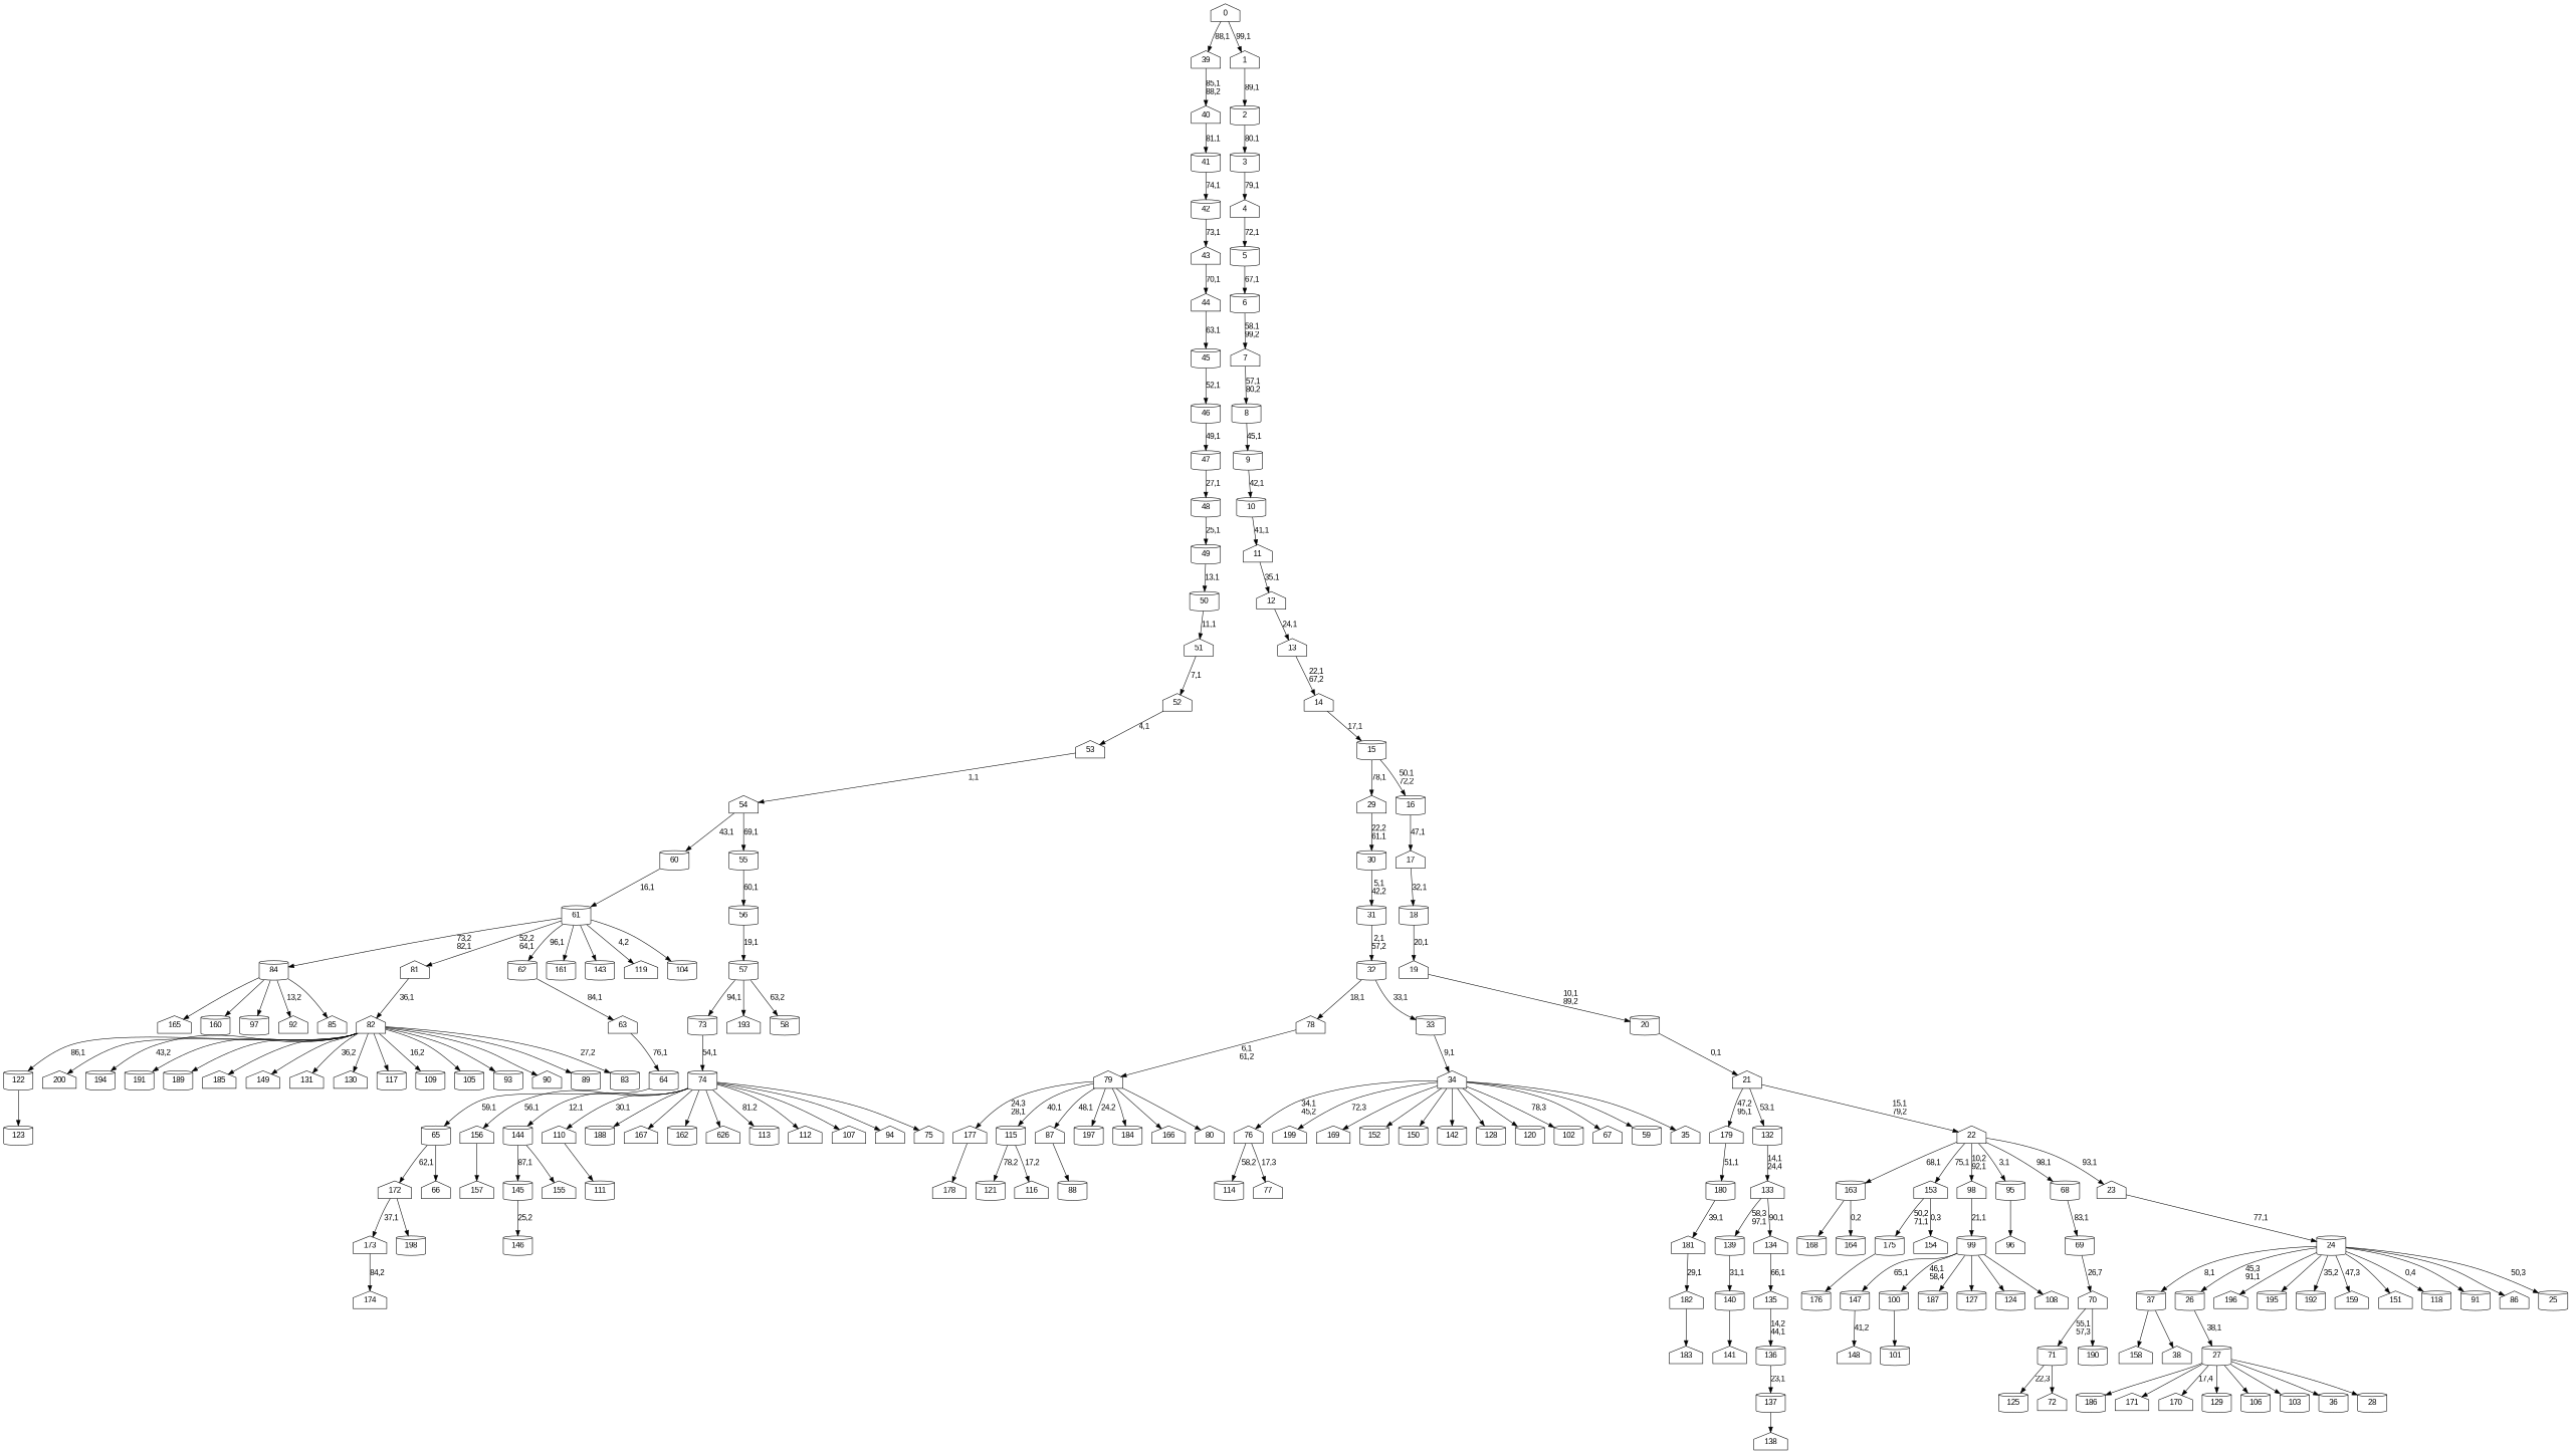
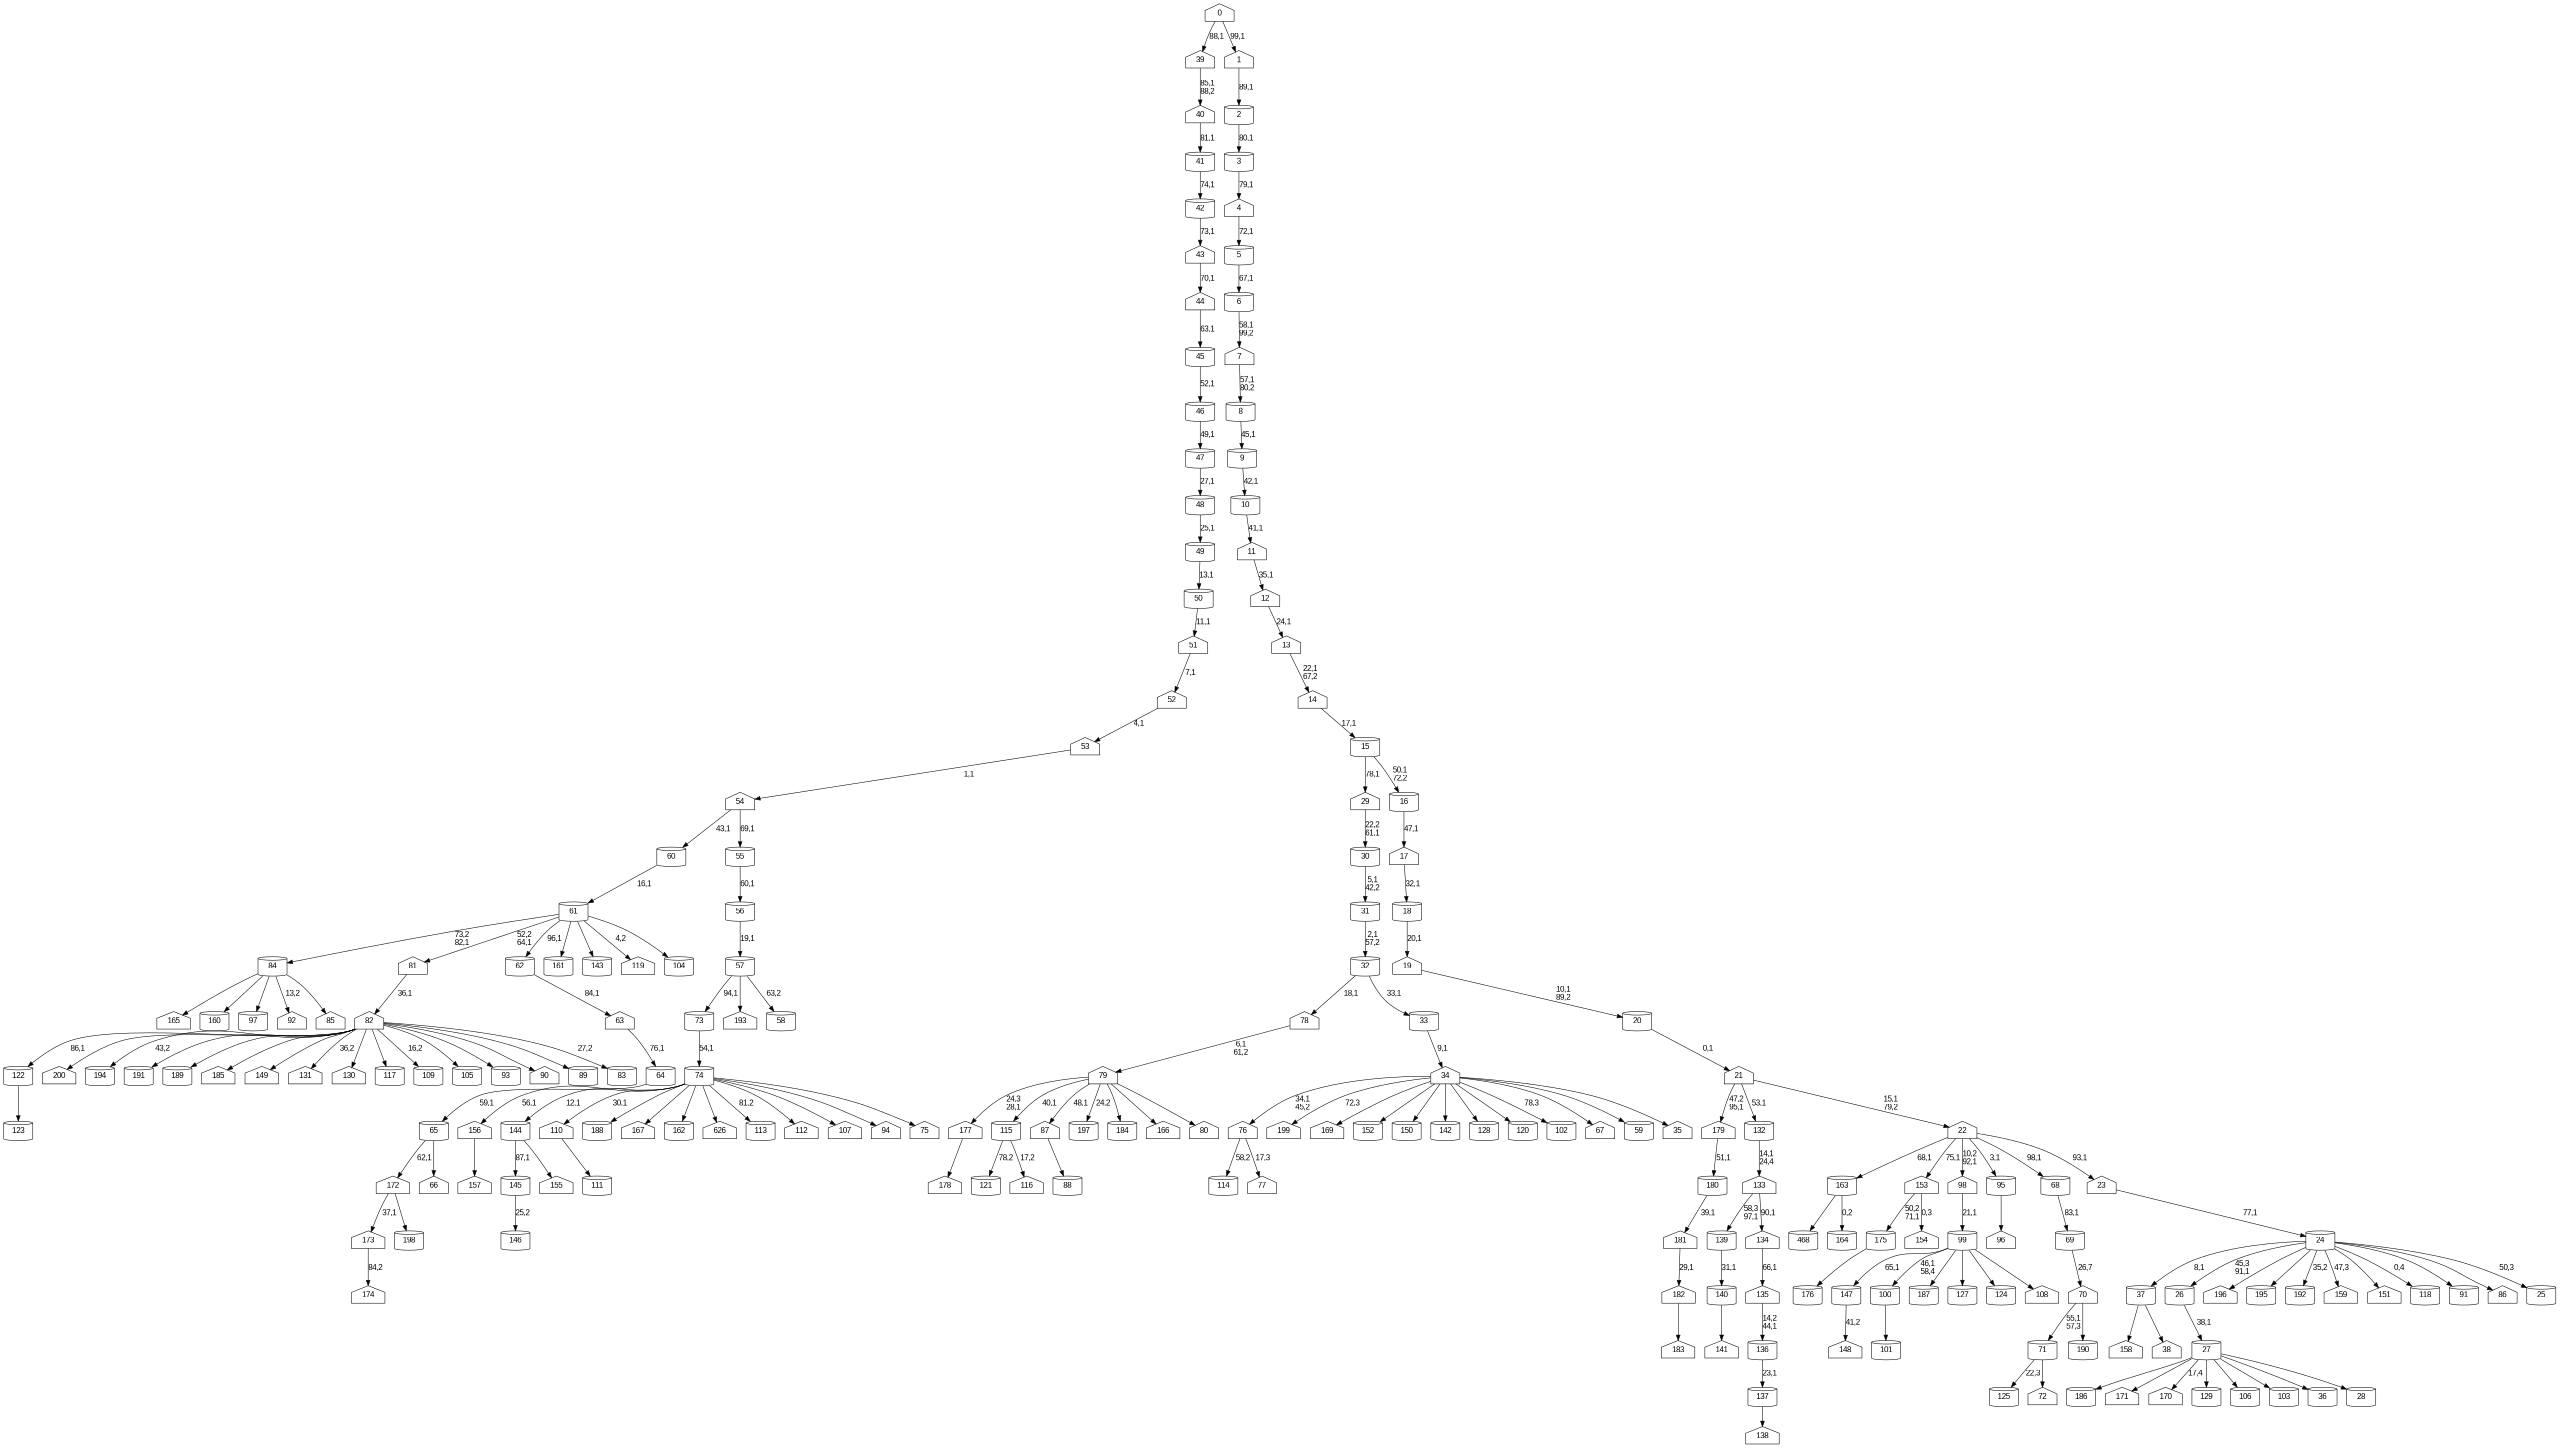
  digraph {
    fontname="Liberation Sans"
    node [fontname="Liberation Sans" shape=cylinder]
    edge [fontname="Liberation Sans"]
    182 [shape=house]
    183 [shape=house]
    181 [shape=house]
    180
    179 [shape=house]
    177 [shape=house]
    178 [shape=house]
    175
    176
    173 [shape=house]
    174 [shape=house]
    172 [shape=house]
    198
    163
-   168
+   168 [label=468]
    164
    156 [shape=house]
    157 [shape=house]
    153 [shape=house]
    154 [shape=house]
    148 [shape=house]
    147
    145
    146
    144
    155 [shape=house]
    141 [shape=house]
    140
    139
    138 [shape=house]
    137
    136
    135 [shape=house]
    134 [shape=house]
    133 [shape=house]
    132
    122
    123
    115
    121
    116 [shape=house]
    110 [shape=house]
    111
    100
    101
    99
    187
    127
    124
    108 [shape=house]
    98 [shape=house]
    96 [shape=house]
    95
    87 [shape=house]
    88
    165 [shape=house]
    84
    160
    97
    92 [shape=house]
    85 [shape=house]
    82 [shape=house]
    200 [shape=house]
    194
    191
    189
    185 [shape=house]
    149 [shape=house]
    131 [shape=house]
    130 [shape=house]
    117
    109
    105
    93
    90 [shape=house]
    89
    83
    81 [shape=house]
    79 [shape=house]
    197
    184
    166 [shape=house]
    80 [shape=house]
    78 [shape=house]
    76 [shape=house]
    114
    77 [shape=house]
    74
    188
    167 [shape=house]
    162
    n92 [label=626 shape=house]
    113
    112 [shape=house]
    107 [shape=house]
    94 [shape=house]
    75 [shape=house]
    73
    71
    125
    72 [shape=house]
    70 [shape=house]
    190
    69
    68
    65
    66 [shape=house]
    64
    63 [shape=house]
    62
    61
    161
    143
    119 [shape=house]
    104
    60
    57
    193 [shape=house]
    58
    56
    55
    54 [shape=house]
    53 [shape=house]
    52 [shape=house]
    51 [shape=house]
    50
    49
    48
    47
    46
    45
    44 [shape=house]
    43 [shape=house]
    42
    41
    40 [shape=house]
    39 [shape=house]
    158 [shape=house]
    37
    38 [shape=house]
    34 [shape=house]
    199 [shape=house]
    169 [shape=house]
    152
    150
    142
    128
    120
    102
    67 [shape=house]
    59
    35 [shape=house]
    33
    32
    31
    30
    29 [shape=house]
    27
    186
    171 [shape=house]
    170 [shape=house]
    129
    106
    103
    36
    28
    26
    24
    196 [shape=house]
    195
    192
    159 [shape=house]
    151 [shape=house]
    118
    91
    86 [shape=house]
    25
    23 [shape=house]
    22 [shape=house]
    21 [shape=house]
    20
    19 [shape=house]
    18
    17 [shape=house]
    16
    15
    14 [shape=house]
    13 [shape=house]
    12 [shape=house]
    11 [shape=house]
    10
    9
    8
    7 [shape=house]
    6
    5
    4 [shape=house]
    3
    2
    1 [shape=house]
    0 [shape=house]
    182 -> 183
    181 -> 182 [label="29,1"]
    180 -> 181 [label="39,1"]
    179 -> 180 [label="51,1"]
    177 -> 178
    175 -> 176
    173 -> 174 [label="84,2"]
    172 -> 173 [label="37,1"]
    172 -> 198
    163 -> 168
    163 -> 164 [label="0,2"]
    156 -> 157
    153 -> 175 [label="50,2\n71,1"]
    153 -> 154 [label="0,3"]
    147 -> 148 [label="41,2"]
    145 -> 146 [label="25,2"]
    144 -> 145 [label="87,1"]
    144 -> 155
    140 -> 141
    139 -> 140 [label="31,1"]
    137 -> 138
    136 -> 137 [label="23,1"]
    135 -> 136 [label="14,2\n44,1"]
    134 -> 135 [label="66,1"]
    133 -> 139 [label="58,3\n97,1"]
    133 -> 134 [label="90,1"]
    132 -> 133 [label="14,1\n24,4"]
    122 -> 123
    115 -> 121 [label="78,2"]
    115 -> 116 [label="17,2"]
    110 -> 111
    100 -> 101
    99 -> 147 [label="65,1"]
    99 -> 100 [label="46,1\n58,4"]
    99 -> 187
    99 -> 127
    99 -> 124
    99 -> 108
    98 -> 99 [label="21,1"]
    95 -> 96
    87 -> 88
    84 -> 165
    84 -> 160
    84 -> 97
    84 -> 92 [label="13,2"]
    84 -> 85
    82 -> 122 [label="86,1"]
    82 -> 200
    82 -> 194 [label="43,2"]
    82 -> 191
    82 -> 189
    82 -> 185
    82 -> 149
    82 -> 131 [label="36,2"]
    82 -> 130
    82 -> 117
    82 -> 109 [label="16,2"]
    82 -> 105
    82 -> 93
    82 -> 90
    82 -> 89
    82 -> 83 [label="27,2"]
    81 -> 82 [label="36,1"]
    79 -> 177 [label="24,3\n28,1"]
    79 -> 115 [label="40,1"]
    79 -> 87 [label="48,1"]
    79 -> 197 [label="24,2"]
    79 -> 184
    79 -> 166
    79 -> 80
    78 -> 79 [label="6,1\n61,2"]
    76 -> 114 [label="58,2"]
    76 -> 77 [label="17,3"]
    74 -> 156 [label="56,1"]
    74 -> 144 [label="12,1"]
    74 -> 110 [label="30,1"]
    74 -> 188
    74 -> 167
    74 -> 162
    74 -> n92
    74 -> 113 [label="81,2"]
    74 -> 112
    74 -> 107
    74 -> 94
    74 -> 75
    73 -> 74 [label="54,1"]
    71 -> 125 [label="22,3"]
    71 -> 72
    70 -> 71 [label="55,1\n57,3"]
    70 -> 190
    69 -> 70 [label="26,7"]
    68 -> 69 [label="83,1"]
    65 -> 172 [label="62,1"]
    65 -> 66
    64 -> 65 [label="59,1"]
    63 -> 64 [label="76,1"]
    62 -> 63 [label="84,1"]
    61 -> 84 [label="73,2\n82,1"]
    61 -> 81 [label="52,2\n64,1"]
    61 -> 62 [label="96,1"]
    61 -> 161
    61 -> 143
    61 -> 119 [label="4,2"]
    61 -> 104
    60 -> 61 [label="16,1"]
    57 -> 73 [label="94,1"]
    57 -> 193
    57 -> 58 [label="63,2"]
    56 -> 57 [label="19,1"]
    55 -> 56 [label="60,1"]
    54 -> 60 [label="43,1"]
    54 -> 55 [label="69,1"]
    53 -> 54 [label="1,1"]
    52 -> 53 [label="4,1"]
    51 -> 52 [label="7,1"]
    50 -> 51 [label="11,1"]
    49 -> 50 [label="13,1"]
    48 -> 49 [label="25,1"]
    47 -> 48 [label="27,1"]
    46 -> 47 [label="49,1"]
    45 -> 46 [label="52,1"]
    44 -> 45 [label="63,1"]
    43 -> 44 [label="70,1"]
    42 -> 43 [label="73,1"]
    41 -> 42 [label="74,1"]
    40 -> 41 [label="81,1"]
    39 -> 40 [label="85,1\n88,2"]
    37 -> 158
    37 -> 38
    34 -> 76 [label="34,1\n45,2"]
    34 -> 199 [label="72,3"]
    34 -> 169
    34 -> 152
    34 -> 150
    34 -> 142
    34 -> 128
    34 -> 120
    34 -> 102 [label="78,3"]
    34 -> 67
    34 -> 59
    34 -> 35
    33 -> 34 [label="9,1"]
    32 -> 78 [label="18,1"]
    32 -> 33 [label="33,1"]
    31 -> 32 [label="2,1\n57,2"]
    30 -> 31 [label="5,1\n42,2"]
    29 -> 30 [label="22,2\n61,1"]
    27 -> 186
    27 -> 171
    27 -> 170 [label="17,4"]
    27 -> 129
    27 -> 106
    27 -> 103
    27 -> 36
    27 -> 28
    26 -> 27 [label="38,1"]
    24 -> 37 [label="8,1"]
    24 -> 26 [label="45,3\n91,1"]
    24 -> 196
    24 -> 195
    24 -> 192 [label="35,2"]
    24 -> 159 [label="47,3"]
    24 -> 151
    24 -> 118 [label="0,4"]
    24 -> 91
    24 -> 86
    24 -> 25 [label="50,3"]
    23 -> 24 [label="77,1"]
    22 -> 163 [label="68,1"]
    22 -> 153 [label="75,1"]
    22 -> 98 [label="10,2\n92,1"]
    22 -> 95 [label="3,1"]
    22 -> 68 [label="98,1"]
    22 -> 23 [label="93,1"]
    21 -> 179 [label="47,2\n95,1"]
    21 -> 132 [label="53,1"]
    21 -> 22 [label="15,1\n79,2"]
    20 -> 21 [label="0,1"]
    19 -> 20 [label="10,1\n89,2"]
    18 -> 19 [label="20,1"]
    17 -> 18 [label="32,1"]
    16 -> 17 [label="47,1"]
    15 -> 29 [label="78,1"]
    15 -> 16 [label="50,1\n72,2"]
    14 -> 15 [label="17,1"]
    13 -> 14 [label="22,1\n67,2"]
    12 -> 13 [label="24,1"]
    11 -> 12 [label="35,1"]
    10 -> 11 [label="41,1"]
    9 -> 10 [label="42,1"]
    8 -> 9 [label="45,1"]
    7 -> 8 [label="57,1\n80,2"]
    6 -> 7 [label="58,1\n99,2"]
    5 -> 6 [label="67,1"]
    4 -> 5 [label="72,1"]
    3 -> 4 [label="79,1"]
    2 -> 3 [label="80,1"]
    1 -> 2 [label="89,1"]
    0 -> 39 [label="88,1"]
    0 -> 1 [label="99,1"]
  }
